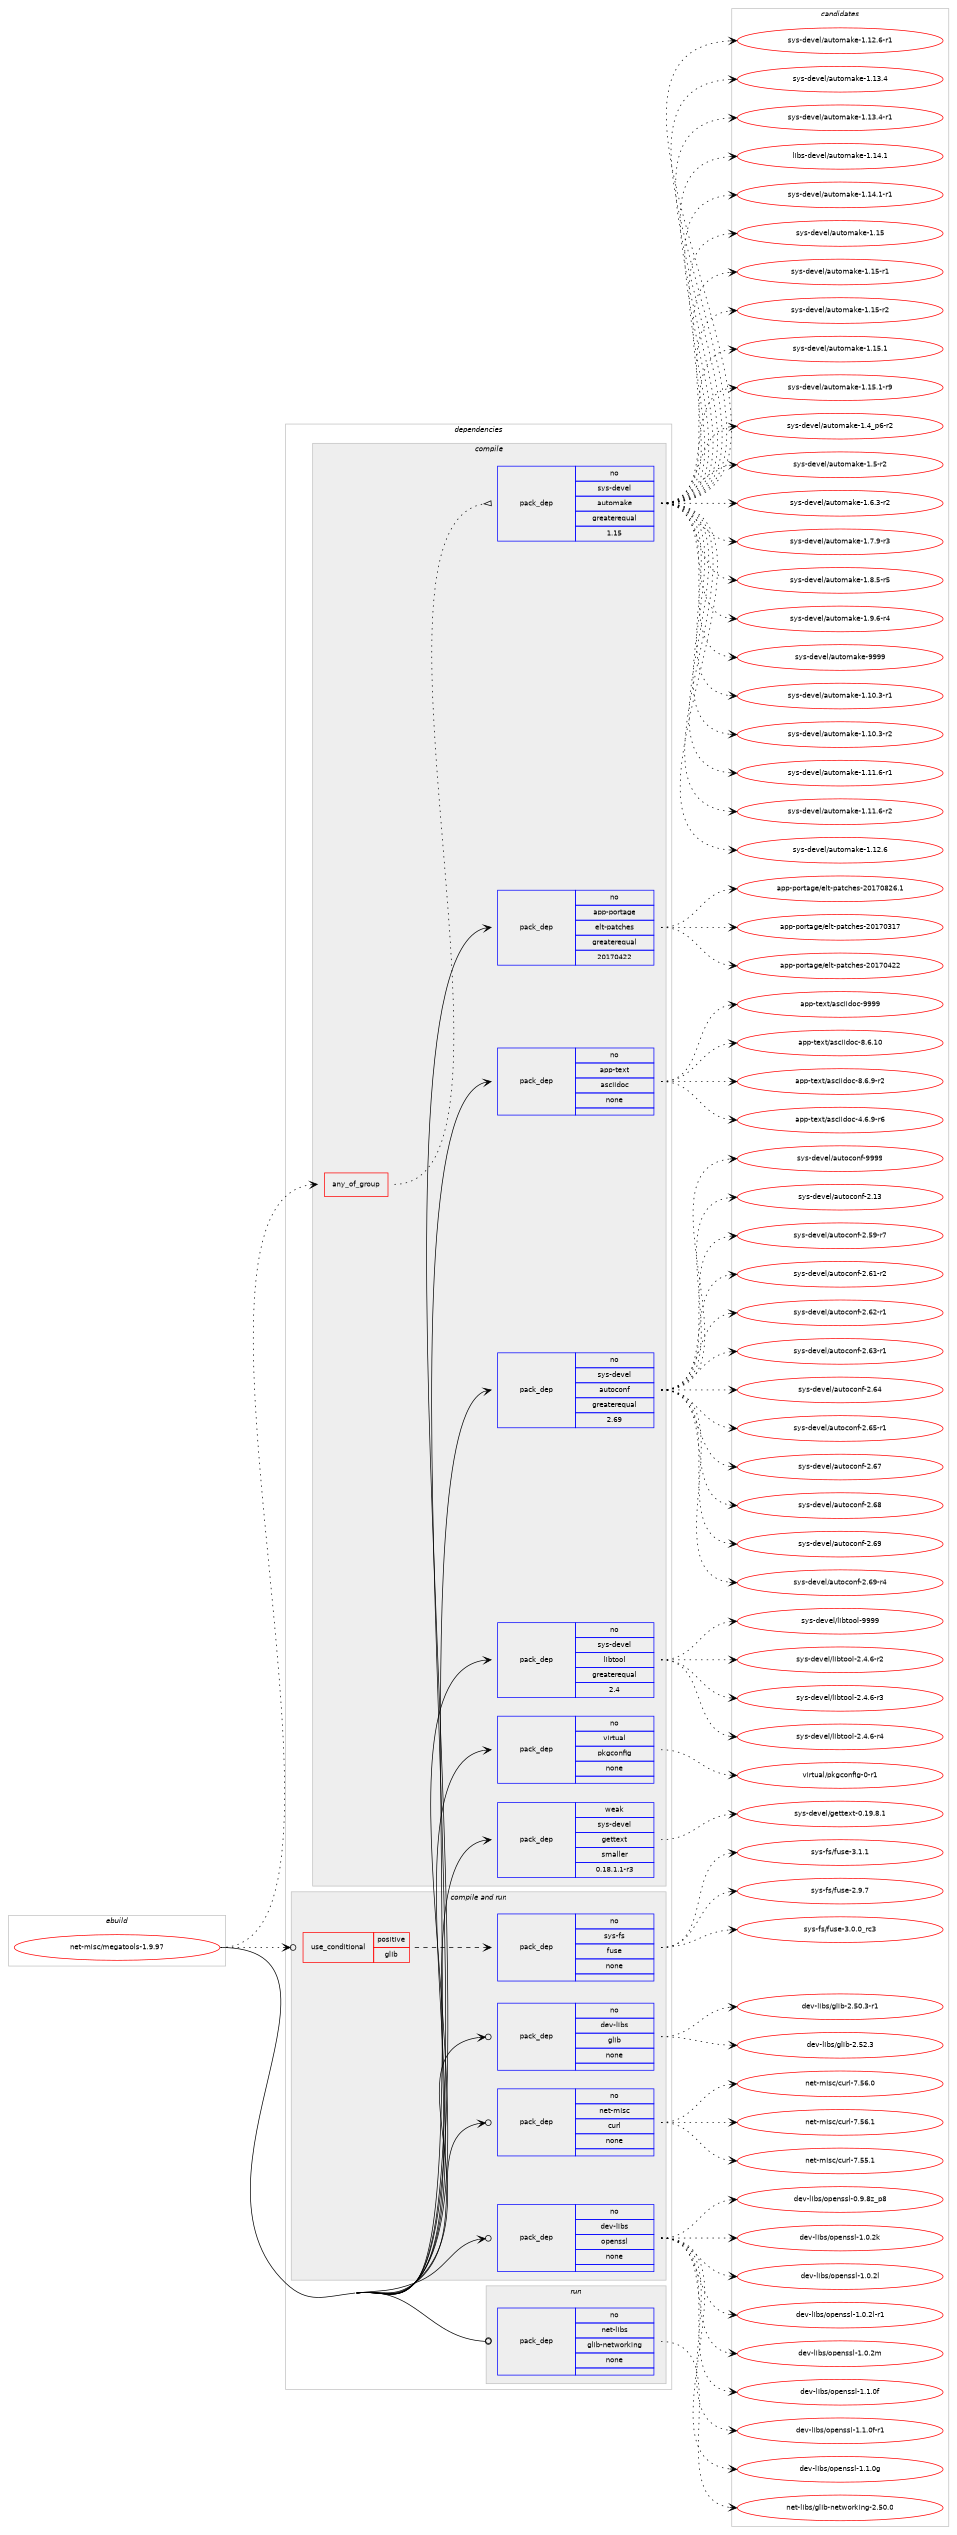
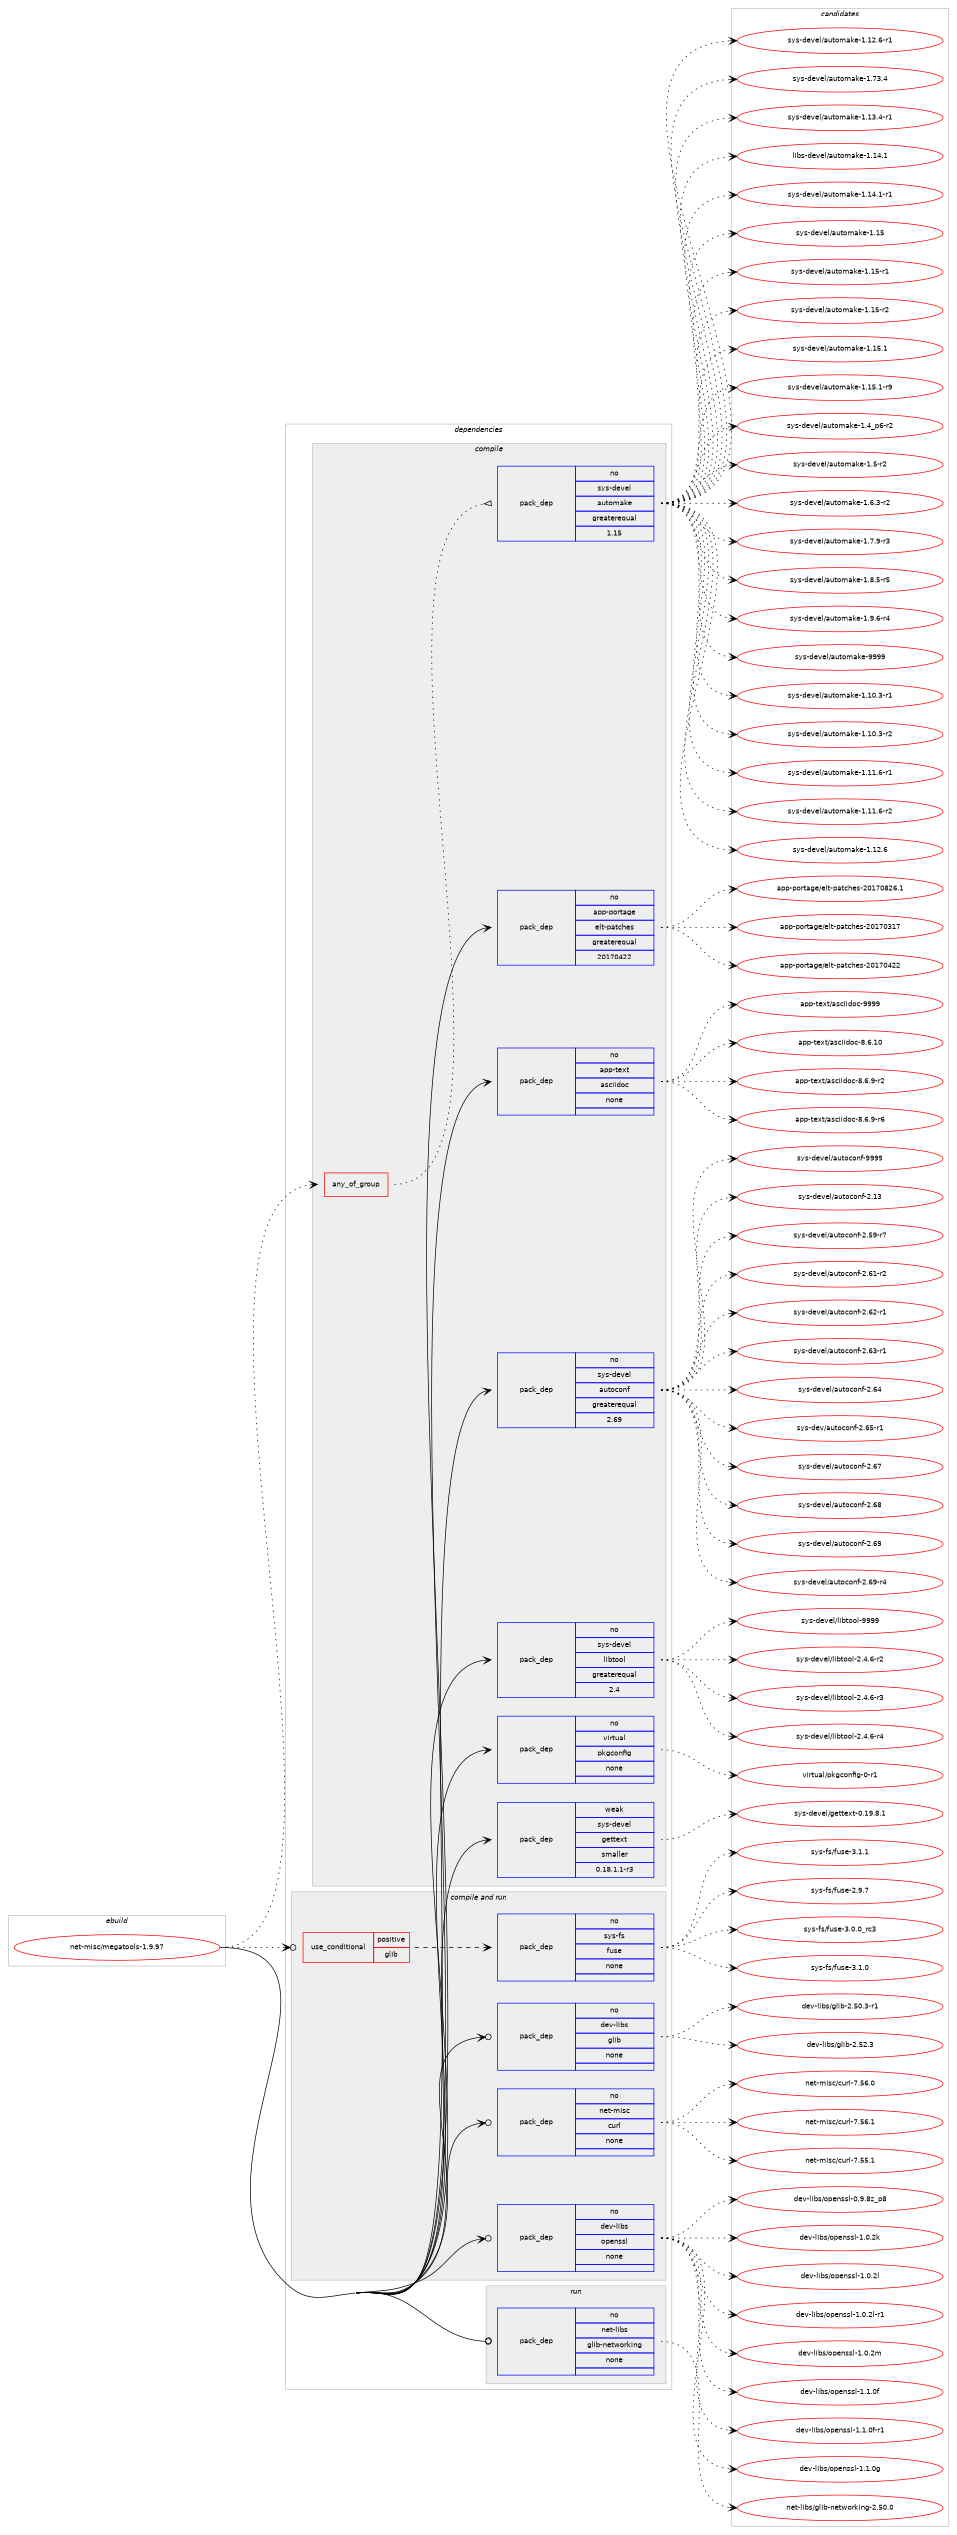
  digraph {
    compound=true
    concentrate=true
    fontname=Helvetica
    fontsize=10
    newrank=true
    rankdir=LR
    ranksep=1.5
    node [color=red fontname=Helvetica fontsize=10]
    edge [arrowhead=vee headport=w style=dotted tailport=e weight=100]
    n1 [label="net-misc/megatools-1.9.97" width=4]
    n2 [color=blue label=<<TABLE BORDER="0" CELLBORDER="1" CELLSPACING="0" CELLPADDING="4" WIDTH="220"><TR><TD ROWSPAN="6" CELLPADDING="30">pack_dep</TD></TR><TR><TD WIDTH="110">no</TD></TR><TR><TD>sys-devel</TD></TR><TR><TD>automake</TD></TR><TR><TD>greaterequal</TD></TR><TR><TD>1.15</TD></TR></TABLE>> shape=none]
    n3 [label=<<TABLE BORDER="0" CELLBORDER="1" CELLSPACING="0" CELLPADDING="4"><TR><TD CELLPADDING="10">any_of_group</TD></TR></TABLE>> shape=none]
    n4 [color=blue label=<<TABLE BORDER="0" CELLBORDER="1" CELLSPACING="0" CELLPADDING="4" WIDTH="220"><TR><TD ROWSPAN="6" CELLPADDING="30">pack_dep</TD></TR><TR><TD WIDTH="110">no</TD></TR><TR><TD>app-portage</TD></TR><TR><TD>elt-patches</TD></TR><TR><TD>greaterequal</TD></TR><TR><TD>20170422</TD></TR></TABLE>> shape=none]
    n5 [color=blue label=<<TABLE BORDER="0" CELLBORDER="1" CELLSPACING="0" CELLPADDING="4" WIDTH="220"><TR><TD ROWSPAN="6" CELLPADDING="30">pack_dep</TD></TR><TR><TD WIDTH="110">no</TD></TR><TR><TD>app-text</TD></TR><TR><TD>asciidoc</TD></TR><TR><TD>none</TD></TR><TR><TD></TD></TR></TABLE>> shape=none]
    n6 [color=blue label=<<TABLE BORDER="0" CELLBORDER="1" CELLSPACING="0" CELLPADDING="4" WIDTH="220"><TR><TD ROWSPAN="6" CELLPADDING="30">pack_dep</TD></TR><TR><TD WIDTH="110">no</TD></TR><TR><TD>sys-devel</TD></TR><TR><TD>autoconf</TD></TR><TR><TD>greaterequal</TD></TR><TR><TD>2.69</TD></TR></TABLE>> shape=none]
    n7 [color=blue label=<<TABLE BORDER="0" CELLBORDER="1" CELLSPACING="0" CELLPADDING="4" WIDTH="220"><TR><TD ROWSPAN="6" CELLPADDING="30">pack_dep</TD></TR><TR><TD WIDTH="110">no</TD></TR><TR><TD>sys-devel</TD></TR><TR><TD>libtool</TD></TR><TR><TD>greaterequal</TD></TR><TR><TD>2.4</TD></TR></TABLE>> shape=none]
    n8 [color=blue label=<<TABLE BORDER="0" CELLBORDER="1" CELLSPACING="0" CELLPADDING="4" WIDTH="220"><TR><TD ROWSPAN="6" CELLPADDING="30">pack_dep</TD></TR><TR><TD WIDTH="110">no</TD></TR><TR><TD>virtual</TD></TR><TR><TD>pkgconfig</TD></TR><TR><TD>none</TD></TR><TR><TD></TD></TR></TABLE>> shape=none]
    n9 [color=blue label=<<TABLE BORDER="0" CELLBORDER="1" CELLSPACING="0" CELLPADDING="4" WIDTH="220"><TR><TD ROWSPAN="6" CELLPADDING="30">pack_dep</TD></TR><TR><TD WIDTH="110">weak</TD></TR><TR><TD>sys-devel</TD></TR><TR><TD>gettext</TD></TR><TR><TD>smaller</TD></TR><TR><TD>0.18.1.1-r3</TD></TR></TABLE>> shape=none]
    n10 [color=blue label=<<TABLE BORDER="0" CELLBORDER="1" CELLSPACING="0" CELLPADDING="4" WIDTH="220"><TR><TD ROWSPAN="6" CELLPADDING="30">pack_dep</TD></TR><TR><TD WIDTH="110">no</TD></TR><TR><TD>dev-libs</TD></TR><TR><TD>openssl</TD></TR><TR><TD>none</TD></TR><TR><TD></TD></TR></TABLE>> shape=none]
    n11 [color=blue label=<<TABLE BORDER="0" CELLBORDER="1" CELLSPACING="0" CELLPADDING="4" WIDTH="220"><TR><TD ROWSPAN="6" CELLPADDING="30">pack_dep</TD></TR><TR><TD WIDTH="110">no</TD></TR><TR><TD>sys-fs</TD></TR><TR><TD>fuse</TD></TR><TR><TD>none</TD></TR><TR><TD></TD></TR></TABLE>> shape=none]
    n12 [label=<<TABLE BORDER="0" CELLBORDER="1" CELLSPACING="0" CELLPADDING="4"><TR><TD ROWSPAN="3" CELLPADDING="10">use_conditional</TD></TR><TR><TD>positive</TD></TR><TR><TD>glib</TD></TR></TABLE>> shape=none]
    n13 [color=blue label=<<TABLE BORDER="0" CELLBORDER="1" CELLSPACING="0" CELLPADDING="4" WIDTH="220"><TR><TD ROWSPAN="6" CELLPADDING="30">pack_dep</TD></TR><TR><TD WIDTH="110">no</TD></TR><TR><TD>dev-libs</TD></TR><TR><TD>glib</TD></TR><TR><TD>none</TD></TR><TR><TD></TD></TR></TABLE>> shape=none]
    n14 [color=blue label=<<TABLE BORDER="0" CELLBORDER="1" CELLSPACING="0" CELLPADDING="4" WIDTH="220"><TR><TD ROWSPAN="6" CELLPADDING="30">pack_dep</TD></TR><TR><TD WIDTH="110">no</TD></TR><TR><TD>net-misc</TD></TR><TR><TD>curl</TD></TR><TR><TD>none</TD></TR><TR><TD></TD></TR></TABLE>> shape=none]
    n15 [color=blue label=<<TABLE BORDER="0" CELLBORDER="1" CELLSPACING="0" CELLPADDING="4" WIDTH="220"><TR><TD ROWSPAN="6" CELLPADDING="30">pack_dep</TD></TR><TR><TD WIDTH="110">no</TD></TR><TR><TD>net-libs</TD></TR><TR><TD>glib-networking</TD></TR><TR><TD>none</TD></TR><TR><TD></TD></TR></TABLE>> shape=none]
    n16 [label="sys-devel/automake-1.10.3-r1" width=4]
    n17 [label="sys-devel/automake-1.10.3-r2" width=4]
    n18 [label="sys-devel/automake-1.11.6-r1" width=4]
    n19 [label="sys-devel/automake-1.11.6-r2" width=4]
    n20 [label="sys-devel/automake-1.12.6" width=4]
    n21 [label="sys-devel/automake-1.12.6-r1" width=4]
-   n22 [label="sys-devel/automake-1.13.4" width=4]
+   n22 [label="sys-devel/automake-1.73.4" width=4]
    n23 [label="sys-devel/automake-1.13.4-r1" width=4]
    n24 [label="libs-devel/automake-1.14.1" width=4]
    n25 [label="sys-devel/automake-1.14.1-r1" width=4]
    n26 [label="sys-devel/automake-1.15" width=4]
    n27 [label="sys-devel/automake-1.15-r1" width=4]
    n28 [label="sys-devel/automake-1.15-r2" width=4]
    n29 [label="sys-devel/automake-1.15.1" width=4]
    n30 [label="sys-devel/automake-1.15.1-r9" width=4]
    n31 [label="sys-devel/automake-1.4_p6-r2" width=4]
    n32 [label="sys-devel/automake-1.5-r2" width=4]
    n33 [label="sys-devel/automake-1.6.3-r2" width=4]
    n34 [label="sys-devel/automake-1.7.9-r3" width=4]
    n35 [label="sys-devel/automake-1.8.5-r5" width=4]
    n36 [label="sys-devel/automake-1.9.6-r4" width=4]
    n37 [label="sys-devel/automake-9999" width=4]
    n38 [label="app-portage/elt-patches-20170317" width=4]
    n39 [label="app-portage/elt-patches-20170422" width=4]
    n40 [label="app-portage/elt-patches-20170826.1" width=4]
    n41 [label="app-text/asciidoc-8.6.10" width=4]
    n42 [label="app-text/asciidoc-8.6.9-r2" width=4]
-   n43 [label="app-text/asciidoc-4.6.9-r6" width=4]
+   n43 [label="app-text/asciidoc-8.6.9-r6" width=4]
    n44 [label="app-text/asciidoc-9999" width=4]
    n45 [label="sys-devel/autoconf-2.13" width=4]
    n46 [label="sys-devel/autoconf-2.59-r7" width=4]
    n47 [label="sys-devel/autoconf-2.61-r2" width=4]
    n48 [label="sys-devel/autoconf-2.62-r1" width=4]
    n49 [label="sys-devel/autoconf-2.63-r1" width=4]
    n50 [label="sys-devel/autoconf-2.64" width=4]
-   n51 [label="sys-devel/autoconf-2.65-r1" width=4]
+   n51 [label="sys-dev/autoconf-2.65-r1" width=4]
    n52 [label="sys-devel/autoconf-2.67" width=4]
    n53 [label="sys-devel/autoconf-2.68" width=4]
    n54 [label="sys-devel/autoconf-2.69" width=4]
    n55 [label="sys-devel/autoconf-2.69-r4" width=4]
    n56 [label="sys-devel/autoconf-9999" width=4]
    n57 [label="sys-devel/libtool-2.4.6-r2" width=4]
    n58 [label="sys-devel/libtool-2.4.6-r3" width=4]
    n59 [label="sys-devel/libtool-2.4.6-r4" width=4]
    n60 [label="sys-devel/libtool-9999" width=4]
    n61 [label="virtual/pkgconfig-0-r1" width=4]
    n62 [label="sys-devel/gettext-0.19.8.1" width=4]
    n63 [label="sys-fs/fuse-2.9.7" width=4]
    n64 [label="sys-fs/fuse-3.0.0_rc3" width=4]
+   n65 [label="sys-fs/fuse-3.1.0" width=4]
    n66 [label="sys-fs/fuse-3.1.1" width=4]
    n67 [label="dev-libs/glib-2.50.3-r1" width=4]
    n68 [label="dev-libs/glib-2.52.3" width=4]
    n69 [label="dev-libs/openssl-0.9.8z_p8" width=4]
    n70 [label="dev-libs/openssl-1.0.2k" width=4]
    n71 [label="dev-libs/openssl-1.0.2l" width=4]
    n72 [label="dev-libs/openssl-1.0.2l-r1" width=4]
    n73 [label="dev-libs/openssl-1.0.2m" width=4]
    n74 [label="dev-libs/openssl-1.1.0f" width=4]
    n75 [label="dev-libs/openssl-1.1.0f-r1" width=4]
    n76 [label="dev-libs/openssl-1.1.0g" width=4]
    n77 [label="net-misc/curl-7.55.1" width=4]
    n78 [label="net-misc/curl-7.56.0" width=4]
    n79 [label="net-misc/curl-7.56.1" width=4]
    n80 [label="net-libs/glib-networking-2.50.0" width=4]
    subgraph cluster_1 {
      color=gray
      label=<<i>ebuild</i>>
      rank=same
      n1
    }
    subgraph cluster_2 {
      color=gray
      label=<<i>dependencies</i>>
      subgraph cluster_3 {
        color=gray
        fillcolor="#eeeeee"
        label=<<i>compile</i>>
        style=filled
        subgraph sub_4 {
          color=gray
          fillcolor="#eeeeee"
          label=<<i>compile</i>>
          style=filled
          n3
          subgraph sub_5 {
            color=gray
            fillcolor="#eeeeee"
            label=<<i>compile</i>>
            style=filled
            n2
          }
        }
        subgraph sub_6 {
          color=gray
          fillcolor="#eeeeee"
          label=<<i>compile</i>>
          style=filled
          n4
        }
        subgraph sub_7 {
          color=gray
          fillcolor="#eeeeee"
          label=<<i>compile</i>>
          style=filled
          n5
        }
        subgraph sub_8 {
          color=gray
          fillcolor="#eeeeee"
          label=<<i>compile</i>>
          style=filled
          n6
        }
        subgraph sub_9 {
          color=gray
          fillcolor="#eeeeee"
          label=<<i>compile</i>>
          style=filled
          n7
        }
        subgraph sub_10 {
          color=gray
          fillcolor="#eeeeee"
          label=<<i>compile</i>>
          style=filled
          n8
        }
        subgraph sub_11 {
          color=gray
          fillcolor="#eeeeee"
          label=<<i>compile</i>>
          style=filled
          n9
        }
      }
      subgraph cluster_12 {
        color=gray
        fillcolor="#eeeeee"
        label=<<i>compile and run</i>>
        style=filled
        subgraph sub_13 {
          color=gray
          fillcolor="#eeeeee"
          label=<<i>compile and run</i>>
          style=filled
          n10
        }
        subgraph sub_14 {
          color=gray
          fillcolor="#eeeeee"
          label=<<i>compile and run</i>>
          style=filled
          n12
          subgraph sub_15 {
            color=gray
            fillcolor="#eeeeee"
            label=<<i>compile and run</i>>
            style=filled
            n11
          }
        }
        subgraph sub_16 {
          color=gray
          fillcolor="#eeeeee"
          label=<<i>compile and run</i>>
          style=filled
          n13
        }
        subgraph sub_17 {
          color=gray
          fillcolor="#eeeeee"
          label=<<i>compile and run</i>>
          style=filled
          n14
        }
      }
      subgraph cluster_18 {
        color=gray
        fillcolor="#eeeeee"
        label=<<i>run</i>>
        style=filled
        subgraph sub_19 {
          color=gray
          fillcolor="#eeeeee"
          label=<<i>run</i>>
          style=filled
          n15
        }
      }
    }
    subgraph cluster_20 {
      color=gray
      label=<<i>candidates</i>>
      rank=same
      subgraph sub_21 {
        color=black
        label=<<i>candidates</i>>
        nodesep=1
        rank=same
        n16
        n17
        n18
        n19
        n20
        n21
        n22
        n23
        n24
        n25
        n26
        n27
        n28
        n29
        n30
        n31
        n32
        n33
        n34
        n35
        n36
        n37
      }
      subgraph sub_22 {
        color=black
        label=<<i>candidates</i>>
        nodesep=1
        rank=same
        n38
        n39
        n40
      }
      subgraph sub_23 {
        color=black
        label=<<i>candidates</i>>
        nodesep=1
        rank=same
        n41
        n42
        n43
        n44
      }
      subgraph sub_24 {
        color=black
        label=<<i>candidates</i>>
        nodesep=1
        rank=same
        n45
        n46
        n47
        n48
        n49
        n50
        n51
        n52
        n53
        n54
        n55
        n56
      }
      subgraph sub_25 {
        color=black
        label=<<i>candidates</i>>
        nodesep=1
        rank=same
        n57
        n58
        n59
        n60
      }
      subgraph sub_26 {
        color=black
        label=<<i>candidates</i>>
        nodesep=1
        rank=same
        n61
      }
      subgraph sub_27 {
        color=black
        label=<<i>candidates</i>>
        nodesep=1
        rank=same
        n62
      }
      subgraph sub_28 {
        color=black
        label=<<i>candidates</i>>
        nodesep=1
        rank=same
        n63
        n64
+       n65
        n66
      }
      subgraph sub_29 {
        color=black
        label=<<i>candidates</i>>
        nodesep=1
        rank=same
        n67
        n68
      }
      subgraph sub_30 {
        color=black
        label=<<i>candidates</i>>
        nodesep=1
        rank=same
        n69
        n70
        n71
        n72
        n73
        n74
        n75
        n76
      }
      subgraph sub_31 {
        color=black
        label=<<i>candidates</i>>
        nodesep=1
        rank=same
        n77
        n78
        n79
      }
      subgraph sub_32 {
        color=black
        label=<<i>candidates</i>>
        nodesep=1
        rank=same
        n80
      }
    }
    n1 -> n3 [weight=20]
    n1 -> n4 [style=solid weight=20]
    n1 -> n5 [style=solid weight=20]
    n1 -> n6 [style=solid weight=20]
    n1 -> n7 [style=solid weight=20]
    n1 -> n8 [style=solid weight=20]
    n1 -> n9 [style=solid weight=20]
    n1 -> n10 [arrowhead=odotvee style=solid weight=20]
    n1 -> n12 [arrowhead=odotvee weight=20]
    n1 -> n13 [arrowhead=odotvee style=solid weight=20]
    n1 -> n14 [arrowhead=odotvee style=solid weight=20]
    n1 -> n15 [arrowhead=odot style=solid weight=20]
    n2 -> n16
    n2 -> n17
    n2 -> n18
    n2 -> n19
    n2 -> n20
    n2 -> n21
    n2 -> n22
    n2 -> n23
    n2 -> n24
    n2 -> n25
    n2 -> n26
    n2 -> n27
    n2 -> n28
    n2 -> n29
    n2 -> n30
    n2 -> n31
    n2 -> n32
    n2 -> n33
    n2 -> n34
    n2 -> n35
    n2 -> n36
    n2 -> n37
    n3 -> n2 [arrowhead=oinv weight=20]
    n4 -> n38
    n4 -> n39
    n4 -> n40
    n5 -> n41
    n5 -> n42
    n5 -> n43
    n5 -> n44
    n6 -> n45
    n6 -> n46
    n6 -> n47
    n6 -> n48
    n6 -> n49
    n6 -> n50
    n6 -> n51
    n6 -> n52
    n6 -> n53
    n6 -> n54
    n6 -> n55
    n6 -> n56
    n7 -> n57
    n7 -> n58
    n7 -> n59
    n7 -> n60
    n8 -> n61
    n9 -> n62
    n10 -> n69
    n10 -> n70
    n10 -> n71
    n10 -> n72
    n10 -> n73
    n10 -> n74
    n10 -> n75
    n10 -> n76
    n11 -> n63
    n11 -> n64
+   n11 -> n65
    n11 -> n66
    n12 -> n11 [style=dashed weight=20]
    n13 -> n67
    n13 -> n68
    n14 -> n77
    n14 -> n78
    n14 -> n79
    n15 -> n80
  }
